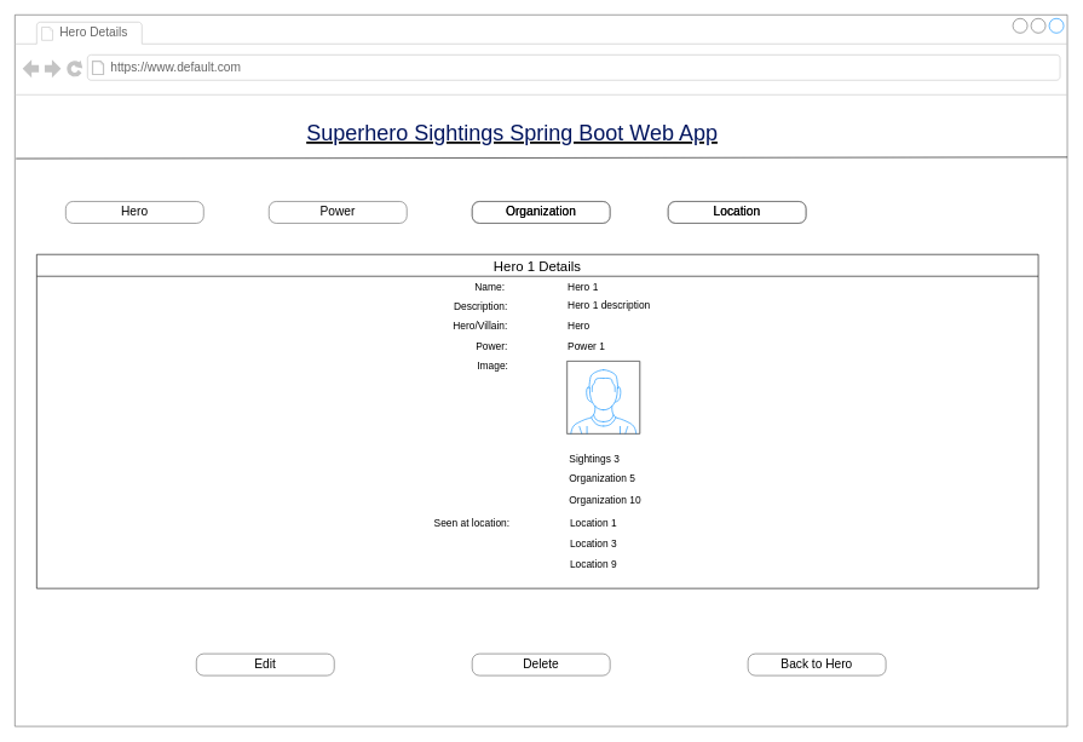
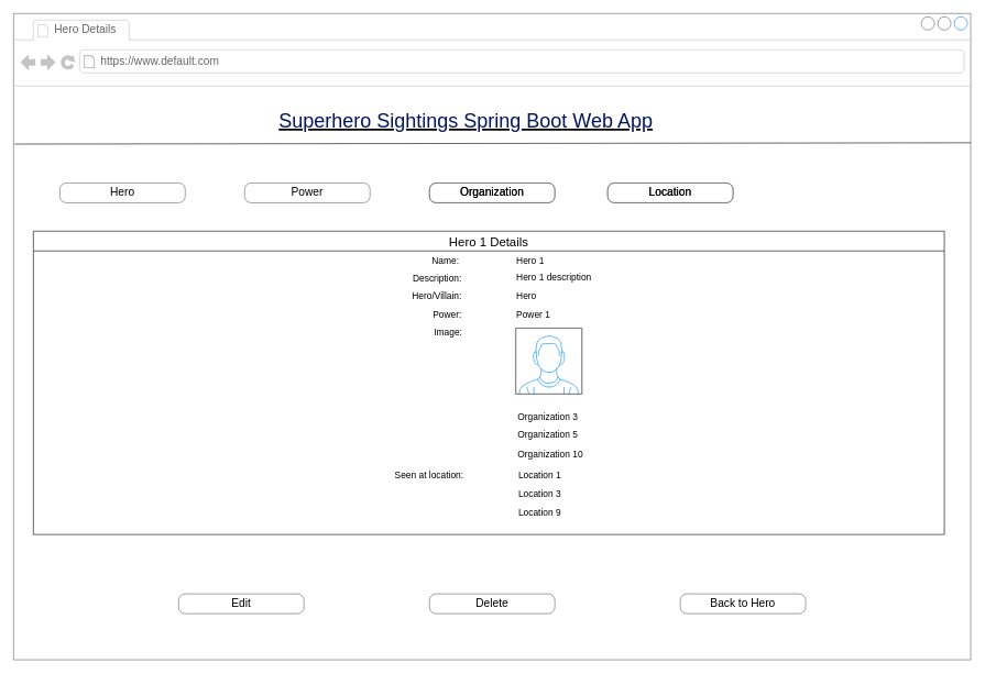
  <mxCell id="0" />
  <mxCell id="1" parent="0" />
  <mxCell id="2" value="" style="strokeWidth=1;shadow=0;dashed=0;align=left;html=1;shape=mxgraph.mockup.containers.browserWindow;rSize=0;strokeColor=#666666;mainText=,;recursiveResize=0;rounded=0;labelBackgroundColor=none;fontFamily=Verdana;fontSize=12" parent="1" vertex="1"><mxGeometry x="20" y="20" width="1450" height="980" as="geometry" /></mxCell>
  <mxCell id="3" value="Hero Details&amp;nbsp;" style="strokeWidth=1;shadow=0;dashed=0;align=center;html=1;shape=mxgraph.mockup.containers.anchor;fontSize=17;fontColor=#666666;align=left;" parent="2" vertex="1"><mxGeometry x="60" y="12" width="150" height="26" as="geometry" /></mxCell>
  <mxCell id="4" value="https://www.default.com" style="strokeWidth=1;shadow=0;dashed=0;align=center;html=1;shape=mxgraph.mockup.containers.anchor;rSize=0;fontSize=17;fontColor=#666666;align=left;" parent="2" vertex="1"><mxGeometry x="130" y="60" width="250" height="26" as="geometry" /></mxCell>
  <mxCell id="5" value="&lt;h2 style=&quot;box-sizing: border-box; margin-top: 0px; margin-bottom: 0.5rem; font-weight: 300; line-height: 1.2; font-size: 1.875rem; font-family: Arial, Helvetica, sans-serif; color: rgb(2, 21, 94); padding-top: 12px; padding-bottom: 0px; background-color: rgb(255, 255, 255);&quot; id=&quot;yui_3_17_2_1_1667340755161_39&quot;&gt;Superhero Sightings Spring Boot Web App&lt;/h2&gt;" style="text;html=1;points=[];align=left;verticalAlign=top;spacingTop=-4;fontSize=30;fontFamily=Verdana;fontStyle=4" parent="2" vertex="1"><mxGeometry x="400" y="130" width="590" height="50" as="geometry" /></mxCell>
  <mxCell id="6" value="" style="group" parent="2" vertex="1" connectable="0"><mxGeometry x="70" y="257" width="1020" height="30" as="geometry" /></mxCell>
  <mxCell id="7" value="Hero" style="strokeWidth=1;shadow=0;dashed=0;align=center;html=1;shape=mxgraph.mockup.buttons.button;strokeColor=#666666;mainText=;buttonStyle=round;fontSize=17;fontStyle=0;fillColor=none;whiteSpace=wrap;rounded=0;labelBackgroundColor=none;" parent="6" vertex="1"><mxGeometry width="190" height="30" as="geometry" /></mxCell>
  <mxCell id="8" value="Power" style="strokeWidth=1;shadow=0;dashed=0;align=center;html=1;shape=mxgraph.mockup.buttons.button;strokeColor=#666666;mainText=;buttonStyle=round;fontSize=17;fontStyle=0;fillColor=none;whiteSpace=wrap;rounded=0;labelBackgroundColor=none;" parent="6" vertex="1"><mxGeometry x="280" width="190" height="30" as="geometry" /></mxCell>
  <mxCell id="9" value="Organization" style="strokeWidth=1;shadow=0;dashed=0;align=center;html=1;shape=mxgraph.mockup.buttons.button;strokeColor=#666666;mainText=;buttonStyle=round;fontSize=17;fontStyle=0;fillColor=none;whiteSpace=wrap;rounded=0;labelBackgroundColor=none;" parent="6" vertex="1"><mxGeometry x="560" width="190" height="30" as="geometry" /></mxCell>
  <mxCell id="10" value="Location" style="strokeWidth=1;shadow=0;dashed=0;align=center;html=1;shape=mxgraph.mockup.buttons.button;strokeColor=#666666;mainText=;buttonStyle=round;fontSize=17;fontStyle=0;fillColor=none;whiteSpace=wrap;rounded=0;labelBackgroundColor=none;" parent="6" vertex="1"><mxGeometry x="830" width="190" height="30" as="geometry" /></mxCell>
  <mxCell id="11" value="Hero 1 Details" style="swimlane;fontStyle=0;childLayout=stackLayout;horizontal=1;startSize=30;horizontalStack=0;resizeParent=1;resizeParentMax=0;resizeLast=0;collapsible=1;marginBottom=0;fontSize=19;align=center;" parent="2" vertex="1"><mxGeometry x="30" y="330" width="1380" height="460" as="geometry" /></mxCell>
  <mxCell id="12" value="Back to Hero" style="strokeWidth=1;shadow=0;dashed=0;align=center;html=1;shape=mxgraph.mockup.buttons.button;strokeColor=#666666;mainText=;buttonStyle=round;fontSize=17;fontStyle=0;fillColor=none;whiteSpace=wrap;rounded=0;labelBackgroundColor=none;" parent="2" vertex="1"><mxGeometry x="1010" y="880" width="190" height="30" as="geometry" /></mxCell>
  <mxCell id="13" value="Hero 1 description" style="text;html=1;strokeColor=none;fillColor=none;align=left;verticalAlign=middle;whiteSpace=wrap;rounded=0;fontSize=14;fontStyle=0" parent="2" vertex="1"><mxGeometry x="760" y="385" width="430" height="30" as="geometry" /></mxCell>
  <mxCell id="14" value="Delete" style="strokeWidth=1;shadow=0;dashed=0;align=center;html=1;shape=mxgraph.mockup.buttons.button;strokeColor=#666666;mainText=;buttonStyle=round;fontSize=17;fontStyle=0;fillColor=none;whiteSpace=wrap;rounded=0;labelBackgroundColor=none;" parent="2" vertex="1"><mxGeometry x="630" y="880" width="190" height="30" as="geometry" /></mxCell>
  <mxCell id="15" value="Edit" style="strokeWidth=1;shadow=0;dashed=0;align=center;html=1;shape=mxgraph.mockup.buttons.button;strokeColor=#666666;mainText=;buttonStyle=round;fontSize=17;fontStyle=0;fillColor=none;whiteSpace=wrap;rounded=0;labelBackgroundColor=none;" parent="2" vertex="1"><mxGeometry x="250" y="880" width="190" height="30" as="geometry" /></mxCell>
  <mxCell id="16" value="Organization" style="strokeWidth=1;shadow=0;dashed=0;align=center;html=1;shape=mxgraph.mockup.buttons.button;strokeColor=#666666;mainText=;buttonStyle=round;fontSize=17;fontStyle=0;fillColor=none;whiteSpace=wrap;rounded=0;labelBackgroundColor=none;" parent="2" vertex="1"><mxGeometry x="630" y="257" width="190" height="30" as="geometry" /></mxCell>
  <mxCell id="17" value="Location" style="strokeWidth=1;shadow=0;dashed=0;align=center;html=1;shape=mxgraph.mockup.buttons.button;strokeColor=#666666;mainText=;buttonStyle=round;fontSize=17;fontStyle=0;fillColor=none;whiteSpace=wrap;rounded=0;labelBackgroundColor=none;" parent="2" vertex="1"><mxGeometry x="900" y="257" width="190" height="30" as="geometry" /></mxCell>
  <mxCell id="18" value="" style="endArrow=none;html=1;rounded=0;exitX=0.001;exitY=0.202;exitDx=0;exitDy=0;exitPerimeter=0;entryX=1;entryY=0.2;entryDx=0;entryDy=0;entryPerimeter=0;" parent="1" source="2" target="2" edge="1"><mxGeometry width="50" height="50" relative="1" as="geometry"><mxPoint x="500" y="310" as="sourcePoint" /><mxPoint x="1410" y="322" as="targetPoint" /></mxGeometry></mxCell>
  <mxCell id="19" value="Hero 1" style="text;html=1;strokeColor=none;fillColor=none;align=left;verticalAlign=middle;whiteSpace=wrap;rounded=0;fontSize=14;fontStyle=0" parent="1" vertex="1"><mxGeometry x="780" y="380" width="430" height="30" as="geometry" /></mxCell>
  <mxCell id="20" value="Name:&amp;nbsp;" style="text;html=1;strokeColor=none;fillColor=none;align=right;verticalAlign=middle;whiteSpace=wrap;rounded=0;fontSize=14;fontStyle=0" parent="1" vertex="1"><mxGeometry x="291" y="380" width="410" height="30" as="geometry" /></mxCell>
  <mxCell id="21" value="Hero&amp;nbsp;" style="text;html=1;strokeColor=none;fillColor=none;align=left;verticalAlign=middle;whiteSpace=wrap;rounded=0;fontSize=14;fontStyle=0" parent="1" vertex="1"><mxGeometry x="780" y="434" width="431" height="30" as="geometry" /></mxCell>
  <mxCell id="22" value="Hero/Villain:" style="text;html=1;strokeColor=none;fillColor=none;align=right;verticalAlign=middle;whiteSpace=wrap;rounded=0;fontSize=14;fontStyle=0" parent="1" vertex="1"><mxGeometry x="291" y="434" width="410" height="30" as="geometry" /></mxCell>
  <mxCell id="23" value="Power 1" style="text;html=1;strokeColor=none;fillColor=none;align=left;verticalAlign=middle;whiteSpace=wrap;rounded=0;fontSize=14;fontStyle=0" parent="1" vertex="1"><mxGeometry x="780" y="461" width="430" height="30" as="geometry" /></mxCell>
  <mxCell id="24" value="Power:" style="text;html=1;strokeColor=none;fillColor=none;align=right;verticalAlign=middle;whiteSpace=wrap;rounded=0;fontSize=14;fontStyle=0" parent="1" vertex="1"><mxGeometry x="291" y="461" width="410" height="30" as="geometry" /></mxCell>
  <mxCell id="25" value="Description:" style="text;html=1;strokeColor=none;fillColor=none;align=right;verticalAlign=middle;whiteSpace=wrap;rounded=0;fontSize=14;fontStyle=0" parent="1" vertex="1"><mxGeometry x="291" y="407" width="410" height="30" as="geometry" /></mxCell>
  <mxCell id="26" value="Image:" style="text;html=1;strokeColor=none;fillColor=none;align=right;verticalAlign=middle;whiteSpace=wrap;rounded=0;fontSize=14;fontStyle=0" parent="1" vertex="1"><mxGeometry x="292" y="489" width="410" height="30" as="geometry" /></mxCell>
  <mxCell id="27" value="" style="verticalLabelPosition=bottom;shadow=0;dashed=0;align=center;html=1;verticalAlign=top;strokeWidth=1;shape=mxgraph.mockup.containers.userMale;strokeColor=#666666;strokeColor2=#008cff;fontSize=14;" parent="1" vertex="1"><mxGeometry x="781" y="497" width="100" height="100" as="geometry" /></mxCell>
- <mxCell id="28" value="Sightings 3" style="text;html=1;strokeColor=none;fillColor=none;align=left;verticalAlign=middle;whiteSpace=wrap;rounded=0;fontSize=14;fontStyle=0" parent="1" vertex="1"><mxGeometry x="782" y="617" width="431" height="30" as="geometry" /></mxCell>
+ <mxCell id="28" value="Organization 3" style="text;html=1;strokeColor=none;fillColor=none;align=left;verticalAlign=middle;whiteSpace=wrap;rounded=0;fontSize=14;fontStyle=0" parent="1" vertex="1"><mxGeometry x="782" y="617" width="431" height="30" as="geometry" /></mxCell>
  <mxCell id="29" value="Organization 5" style="text;html=1;strokeColor=none;fillColor=none;align=left;verticalAlign=middle;whiteSpace=wrap;rounded=0;fontSize=14;fontStyle=0" parent="1" vertex="1"><mxGeometry x="782" y="644" width="431" height="30" as="geometry" /></mxCell>
  <mxCell id="30" value="Organization 10" style="text;html=1;strokeColor=none;fillColor=none;align=left;verticalAlign=middle;whiteSpace=wrap;rounded=0;fontSize=14;fontStyle=0" parent="1" vertex="1"><mxGeometry x="782" y="673" width="431" height="30" as="geometry" /></mxCell>
  <mxCell id="31" value="Location 1" style="text;html=1;strokeColor=none;fillColor=none;align=left;verticalAlign=middle;whiteSpace=wrap;rounded=0;fontSize=14;fontStyle=0" parent="1" vertex="1"><mxGeometry x="783" y="706" width="431" height="30" as="geometry" /></mxCell>
  <mxCell id="32" value="Seen at location:" style="text;html=1;strokeColor=none;fillColor=none;align=right;verticalAlign=middle;whiteSpace=wrap;rounded=0;fontSize=14;fontStyle=0" parent="1" vertex="1"><mxGeometry x="294" y="706" width="410" height="30" as="geometry" /></mxCell>
  <mxCell id="33" value="Location 3" style="text;html=1;strokeColor=none;fillColor=none;align=left;verticalAlign=middle;whiteSpace=wrap;rounded=0;fontSize=14;fontStyle=0" parent="1" vertex="1"><mxGeometry x="783" y="733" width="431" height="30" as="geometry" /></mxCell>
  <mxCell id="34" value="Location 9" style="text;html=1;strokeColor=none;fillColor=none;align=left;verticalAlign=middle;whiteSpace=wrap;rounded=0;fontSize=14;fontStyle=0" parent="1" vertex="1"><mxGeometry x="783" y="762" width="431" height="30" as="geometry" /></mxCell>
